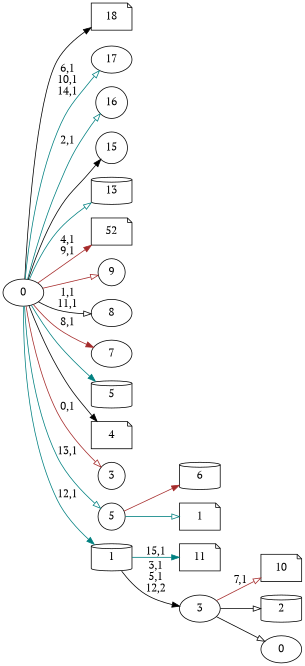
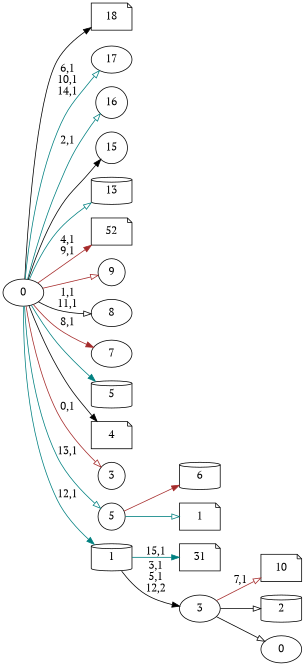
  digraph {
    fontname="PT Serif"
    rankdir=LR
    node [fontname="PT Serif" shape=note]
    edge [arrowhead=onormal color=teal fontname="PT Serif"]
    n1 [label=18]
    n2 [label=17 shape=ellipse]
    n3 [label=16 shape=circle]
    n4 [label=15 shape=circle]
    n5 [label=13 shape=cylinder]
    n6 [label=52]
-   n7 [label=11]
+   n7 [label=31]
    n8 [label=10]
    n9 [label=9 shape=circle]
    n10 [label=8 shape=ellipse]
    n11 [label=7 shape=ellipse]
    n12 [label=6 shape=cylinder]
    n13 [label=5 shape=cylinder]
    n14 [label=4]
    n15 [label=3 shape=circle]
    n16 [label=2 shape=cylinder]
    n17 [label=1]
    5 [shape=circle]
    n19 [label=0 shape=ellipse]
    3 [shape=ellipse]
    1 [shape=cylinder]
    0 [shape=ellipse]
    5 -> n12 [arrowhead=normal color=brown]
    5 -> n17
    3 -> n8 [color=brown label="7,1"]
    3 -> n16 [color=black]
    3 -> n19 [color=black]
    1 -> n7 [arrowhead=normal label="15,1"]
    1 -> 3 [arrowhead=normal color=black label="3,1\n5,1\n12,2"]
    0 -> n1 [arrowhead=normal color=black]
    0 -> n2 [label="6,1\n10,1\n14,1"]
    0 -> n3 [label="2,1"]
    0 -> n4 [arrowhead=normal color=black]
    0 -> n5
    0 -> n6 [arrowhead=normal color=brown label="4,1\n9,1"]
    0 -> n9 [color=brown]
    0 -> n10 [color=black label="1,1\n11,1"]
    0 -> n11 [arrowhead=normal color=brown label="8,1"]
    0 -> n13 [arrowhead=normal]
    0 -> n14 [arrowhead=normal color=black]
    0 -> n15 [color=brown label="0,1"]
    0 -> 5 [label="13,1"]
    0 -> 1 [arrowhead=normal label="12,1"]
  }
